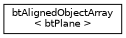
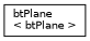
  digraph {
    rankdir=LR
-   n1 [color=black fillcolor=white fontname=Helvetica fontsize=10 height=0.2 label="btAlignedObjectArray\l\< btPlane \>" shape=record style=filled width=0.4]
+   n1 [color=black fillcolor=white fontname=Helvetica fontsize=10 height=0.2 label="btPlane\l\< btPlane \>" shape=record style=filled width=0.4]
  }
